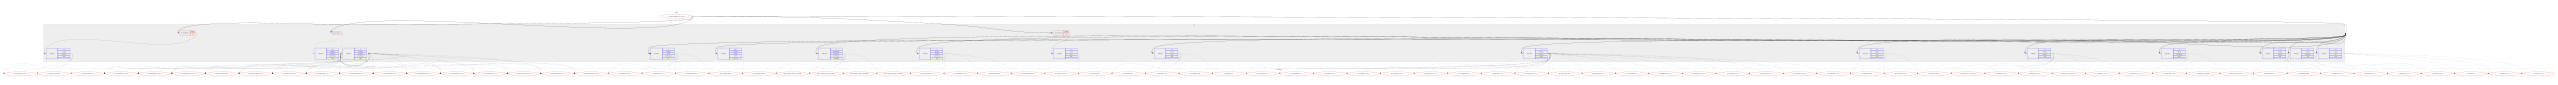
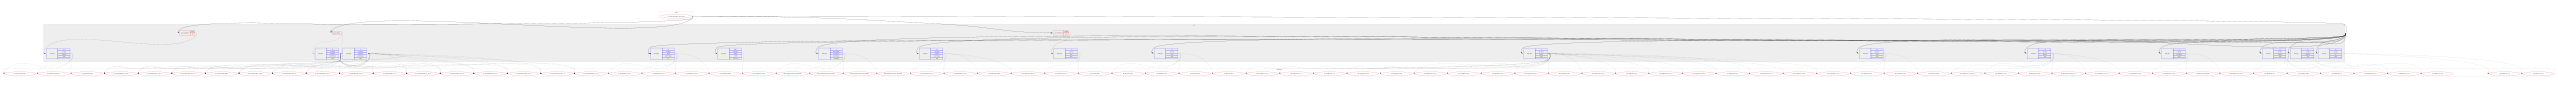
  digraph {
    compound=true
    concentrate=true
    fontname=Nunito
    fontsize=10
    newrank=true
    rankdir=TB
    ranksep=1.5
    node [color=red fontname=Nunito fontsize=10]
    edge [arrowhead=vee fontname=Nunito headport=w style=dotted tailport=e weight=100]
    n1 [label="net-analyzer/tcpflow-1.5.0_alpha" width=4]
    n2 [color=blue label=<<TABLE BORDER="0" CELLBORDER="1" CELLSPACING="0" CELLPADDING="4" WIDTH="220"><TR><TD ROWSPAN="6" CELLPADDING="30">pack_dep</TD></TR><TR><TD WIDTH="110">no</TD></TR><TR><TD>sys-devel</TD></TR><TR><TD>automake</TD></TR><TR><TD>greaterequal</TD></TR><TR><TD>1.16.1</TD></TR></TABLE>> shape=none]
    n3 [color=blue label=<<TABLE BORDER="0" CELLBORDER="1" CELLSPACING="0" CELLPADDING="4" WIDTH="220"><TR><TD ROWSPAN="6" CELLPADDING="30">pack_dep</TD></TR><TR><TD WIDTH="110">no</TD></TR><TR><TD>sys-devel</TD></TR><TR><TD>automake</TD></TR><TR><TD>greaterequal</TD></TR><TR><TD>1.15.1</TD></TR></TABLE>> shape=none]
    n4 [label=<<TABLE BORDER="0" CELLBORDER="1" CELLSPACING="0" CELLPADDING="4"><TR><TD CELLPADDING="10">any_of_group</TD></TR></TABLE>> shape=none]
    n5 [color=blue label=<<TABLE BORDER="0" CELLBORDER="1" CELLSPACING="0" CELLPADDING="4" WIDTH="220"><TR><TD ROWSPAN="6" CELLPADDING="30">pack_dep</TD></TR><TR><TD WIDTH="110">no</TD></TR><TR><TD>sys-apps</TD></TR><TR><TD>coreutils</TD></TR><TR><TD>none</TD></TR><TR><TD></TD></TR></TABLE>> shape=none]
    n6 [label=<<TABLE BORDER="0" CELLBORDER="1" CELLSPACING="0" CELLPADDING="4"><TR><TD ROWSPAN="3" CELLPADDING="10">use_conditional</TD></TR><TR><TD>positive</TD></TR><TR><TD>test</TD></TR></TABLE>> shape=none]
    n7 [color=blue label=<<TABLE BORDER="0" CELLBORDER="1" CELLSPACING="0" CELLPADDING="4" WIDTH="220"><TR><TD ROWSPAN="6" CELLPADDING="30">pack_dep</TD></TR><TR><TD WIDTH="110">no</TD></TR><TR><TD>app-portage</TD></TR><TR><TD>elt-patches</TD></TR><TR><TD>greaterequal</TD></TR><TR><TD>20170815</TD></TR></TABLE>> shape=none]
    n8 [color=blue label=<<TABLE BORDER="0" CELLBORDER="1" CELLSPACING="0" CELLPADDING="4" WIDTH="220"><TR><TD ROWSPAN="6" CELLPADDING="30">pack_dep</TD></TR><TR><TD WIDTH="110">no</TD></TR><TR><TD>sys-devel</TD></TR><TR><TD>autoconf</TD></TR><TR><TD>greaterequal</TD></TR><TR><TD>2.69</TD></TR></TABLE>> shape=none]
    n9 [color=blue label=<<TABLE BORDER="0" CELLBORDER="1" CELLSPACING="0" CELLPADDING="4" WIDTH="220"><TR><TD ROWSPAN="6" CELLPADDING="30">pack_dep</TD></TR><TR><TD WIDTH="110">no</TD></TR><TR><TD>sys-devel</TD></TR><TR><TD>libtool</TD></TR><TR><TD>greaterequal</TD></TR><TR><TD>2.4</TD></TR></TABLE>> shape=none]
    n10 [color=blue label=<<TABLE BORDER="0" CELLBORDER="1" CELLSPACING="0" CELLPADDING="4" WIDTH="220"><TR><TD ROWSPAN="6" CELLPADDING="30">pack_dep</TD></TR><TR><TD WIDTH="110">weak</TD></TR><TR><TD>sys-devel</TD></TR><TR><TD>gettext</TD></TR><TR><TD>smaller</TD></TR><TR><TD>0.18.1.1-r3</TD></TR></TABLE>> shape=none]
    n11 [color=blue label=<<TABLE BORDER="0" CELLBORDER="1" CELLSPACING="0" CELLPADDING="4" WIDTH="220"><TR><TD ROWSPAN="6" CELLPADDING="30">pack_dep</TD></TR><TR><TD WIDTH="110">no</TD></TR><TR><TD>x11-libs</TD></TR><TR><TD>cairo</TD></TR><TR><TD>none</TD></TR><TR><TD></TD></TR></TABLE>> shape=none]
    n12 [label=<<TABLE BORDER="0" CELLBORDER="1" CELLSPACING="0" CELLPADDING="4"><TR><TD ROWSPAN="3" CELLPADDING="10">use_conditional</TD></TR><TR><TD>positive</TD></TR><TR><TD>cairo</TD></TR></TABLE>> shape=none]
    n13 [color=blue label=<<TABLE BORDER="0" CELLBORDER="1" CELLSPACING="0" CELLPADDING="4" WIDTH="220"><TR><TD ROWSPAN="6" CELLPADDING="30">pack_dep</TD></TR><TR><TD WIDTH="110">no</TD></TR><TR><TD>dev-db</TD></TR><TR><TD>sqlite</TD></TR><TR><TD>none</TD></TR><TR><TD></TD></TR></TABLE>> shape=none]
    n14 [color=blue label=<<TABLE BORDER="0" CELLBORDER="1" CELLSPACING="0" CELLPADDING="4" WIDTH="220"><TR><TD ROWSPAN="6" CELLPADDING="30">pack_dep</TD></TR><TR><TD WIDTH="110">no</TD></TR><TR><TD>dev-lang</TD></TR><TR><TD>python</TD></TR><TR><TD>none</TD></TR><TR><TD></TD></TR></TABLE>> shape=none]
    n15 [color=blue label=<<TABLE BORDER="0" CELLBORDER="1" CELLSPACING="0" CELLPADDING="4" WIDTH="220"><TR><TD ROWSPAN="6" CELLPADDING="30">pack_dep</TD></TR><TR><TD WIDTH="110">no</TD></TR><TR><TD>dev-libs</TD></TR><TR><TD>boost</TD></TR><TR><TD>none</TD></TR><TR><TD></TD></TR></TABLE>> shape=none]
    n16 [color=blue label=<<TABLE BORDER="0" CELLBORDER="1" CELLSPACING="0" CELLPADDING="4" WIDTH="220"><TR><TD ROWSPAN="6" CELLPADDING="30">pack_dep</TD></TR><TR><TD WIDTH="110">no</TD></TR><TR><TD>dev-libs</TD></TR><TR><TD>openssl</TD></TR><TR><TD>none</TD></TR><TR><TD></TD></TR></TABLE>> shape=none]
    n17 [color=blue label=<<TABLE BORDER="0" CELLBORDER="1" CELLSPACING="0" CELLPADDING="4" WIDTH="220"><TR><TD ROWSPAN="6" CELLPADDING="30">pack_dep</TD></TR><TR><TD WIDTH="110">no</TD></TR><TR><TD>net-libs</TD></TR><TR><TD>http-parser</TD></TR><TR><TD>none</TD></TR><TR><TD></TD></TR></TABLE>> shape=none]
    n18 [color=blue label=<<TABLE BORDER="0" CELLBORDER="1" CELLSPACING="0" CELLPADDING="4" WIDTH="220"><TR><TD ROWSPAN="6" CELLPADDING="30">pack_dep</TD></TR><TR><TD WIDTH="110">no</TD></TR><TR><TD>net-libs</TD></TR><TR><TD>libpcap</TD></TR><TR><TD>none</TD></TR><TR><TD></TD></TR></TABLE>> shape=none]
    n19 [color=blue label=<<TABLE BORDER="0" CELLBORDER="1" CELLSPACING="0" CELLPADDING="4" WIDTH="220"><TR><TD ROWSPAN="6" CELLPADDING="30">pack_dep</TD></TR><TR><TD WIDTH="110">no</TD></TR><TR><TD>sys-libs</TD></TR><TR><TD>libcap-ng</TD></TR><TR><TD>none</TD></TR><TR><TD></TD></TR></TABLE>> shape=none]
    n20 [color=blue label=<<TABLE BORDER="0" CELLBORDER="1" CELLSPACING="0" CELLPADDING="4" WIDTH="220"><TR><TD ROWSPAN="6" CELLPADDING="30">pack_dep</TD></TR><TR><TD WIDTH="110">no</TD></TR><TR><TD>sys-libs</TD></TR><TR><TD>zlib</TD></TR><TR><TD>none</TD></TR><TR><TD></TD></TR></TABLE>> shape=none]
    n21 [label="sys-devel/automake-1.10.3-r3" width=4]
    n22 [label="sys-devel/automake-1.11.6-r3" width=4]
    n23 [label="sys-devel/automake-1.12.6-r2" width=4]
    n24 [label="sys-devel/automake-1.13.4-r2" width=4]
    n25 [label="sys-devel/automake-1.14.1-r2" width=4]
    n26 [label="sys-devel/automake-1.15.1-r2" width=4]
    n27 [label="sys-devel/automake-1.16-r2" width=4]
    n28 [label="sys-devel/automake-1.16.1-r1" width=4]
    n29 [label="sys-devel/automake-1.4_p6-r2" width=4]
    n30 [label="sys-devel/automake-1.5-r2" width=4]
    n31 [label="sys-devel/automake-1.6.3-r2" width=4]
    n32 [label="sys-devel/automake-1.7.9-r3" width=4]
    n33 [label="sys-devel/automake-1.8.5-r5" width=4]
    n34 [label="sys-devel/automake-1.9.6-r5" width=4]
    n35 [label="sys-devel/automake-9999" width=4]
    n36 [label="sys-apps/coreutils-8.28-r1" width=4]
    n37 [label="sys-apps/coreutils-8.29-r1" width=4]
    n38 [label="sys-apps/coreutils-8.30" width=4]
    n39 [label="app-portage/elt-patches-20170317" width=4]
    n40 [label="app-portage/elt-patches-20170422" width=4]
    n41 [label="app-portage/elt-patches-20170815" width=4]
    n42 [label="app-portage/elt-patches-20170826.1" width=4]
    n43 [label="sys-devel/autoconf-2.13-r1" width=4]
    n44 [label="sys-devel/autoconf-2.64-r1" width=4]
    n45 [label="sys-devel/autoconf-2.69-r4" width=4]
    n46 [label="sys-devel/autoconf-9999" width=4]
    n47 [label="sys-devel/libtool-2.4.6-r3" width=4]
    n48 [label="sys-devel/libtool-2.4.6-r4" width=4]
    n49 [label="sys-devel/libtool-2.4.6-r5" width=4]
    n50 [label="sys-devel/libtool-9999" width=4]
    n51 [label="sys-devel/gettext-0.19.8.1" width=4]
    n52 [label="x11-libs/cairo-1.16.0-r2" width=4]
    n53 [label="x11-libs/cairo-9999" width=4]
    n54 [label="dev-db/sqlite-3.25.3" width=4]
    n55 [label="dev-db/sqlite-3.26.0" width=4]
    n56 [label="dev-db/sqlite-3.27.1" width=4]
    n57 [label="dev-db/sqlite-3.27.2" width=4]
    n58 [label="dev-lang/python-2.7.15" width=4]
    n59 [label="dev-lang/python-2.7.16" width=4]
    n60 [label="dev-lang/python-3.4.5-r1" width=4]
    n61 [label="dev-lang/python-3.4.6-r1" width=4]
    n62 [label="dev-lang/python-3.4.8" width=4]
    n63 [label="dev-lang/python-3.4.8-r1" width=4]
    n64 [label="dev-lang/python-3.5.4-r1" width=4]
    n65 [label="dev-lang/python-3.5.5" width=4]
    n66 [label="dev-lang/python-3.5.5-r1" width=4]
    n67 [label="dev-lang/python-3.5.6" width=4]
    n68 [label="dev-lang/python-3.6.3-r1" width=4]
    n69 [label="dev-lang/python-3.6.4" width=4]
    n70 [label="dev-lang/python-3.6.5" width=4]
    n71 [label="dev-lang/python-3.6.5-r1" width=4]
    n72 [label="dev-lang/python-3.6.6" width=4]
    n73 [label="dev-lang/python-3.6.8" width=4]
    n74 [label="dev-lang/python-3.7.0" width=4]
    n75 [label="dev-lang/python-3.7.2" width=4]
    n76 [label="dev-libs/boost-1.63.0" width=4]
    n77 [label="dev-libs/boost-1.65.0" width=4]
    n78 [label="dev-libs/boost-1.66.0" width=4]
    n79 [label="dev-libs/openssl-0.9.8z_p8-r1" width=4]
    n80 [label="dev-libs/openssl-1.0.2q" width=4]
    n81 [label="dev-libs/openssl-1.0.2r" width=4]
    n82 [label="dev-libs/openssl-1.0.2r-r200" width=4]
    n83 [label="dev-libs/openssl-1.1.0j-r1" width=4]
    n84 [label="dev-libs/openssl-1.1.1b-r2" width=4]
    n85 [label="net-libs/http-parser-2.8.1" width=4]
    n86 [label="net-libs/http-parser-2.9.0-r1" width=4]
    n87 [label="net-libs/http-parser-99999" width=4]
    n88 [label="net-libs/libpcap-1.8.1" width=4]
    n89 [label="net-libs/libpcap-1.8.1-r2" width=4]
    n90 [label="net-libs/libpcap-1.9.0" width=4]
    n91 [label="net-libs/libpcap-9999" width=4]
    n92 [label="sys-libs/libcap-ng-0.7.8" width=4]
    n93 [label="sys-libs/libcap-ng-0.7.9" width=4]
-   n94 [label="sys-libs/zlib-1.2.11" width=4]
    n95 [label="sys-libs/zlib-1.2.11-r1" width=4]
    n96 [label="sys-libs/zlib-1.2.11-r2" width=4]
    subgraph cluster_1 {
      color=gray
      label=<<i>ebuild</i>>
      rank=same
      n1
    }
    subgraph cluster_2 {
      color=gray
      label=<<i>dependencies</i>>
      subgraph cluster_3 {
        color=gray
        fillcolor="#eeeeee"
        label=<<i>compile</i>>
        style=filled
        subgraph sub_4 {
          color=gray
          fillcolor="#eeeeee"
          label=<<i>compile</i>>
          style=filled
          n4
          subgraph sub_5 {
            color=gray
            fillcolor="#eeeeee"
            label=<<i>compile</i>>
            style=filled
            n2
          }
          subgraph sub_6 {
            color=gray
            fillcolor="#eeeeee"
            label=<<i>compile</i>>
            style=filled
            n3
          }
        }
        subgraph sub_7 {
          color=gray
          fillcolor="#eeeeee"
          label=<<i>compile</i>>
          style=filled
          n6
          subgraph sub_8 {
            color=gray
            fillcolor="#eeeeee"
            label=<<i>compile</i>>
            style=filled
            n5
          }
        }
        subgraph sub_9 {
          color=gray
          fillcolor="#eeeeee"
          label=<<i>compile</i>>
          style=filled
          n7
        }
        subgraph sub_10 {
          color=gray
          fillcolor="#eeeeee"
          label=<<i>compile</i>>
          style=filled
          n8
        }
        subgraph sub_11 {
          color=gray
          fillcolor="#eeeeee"
          label=<<i>compile</i>>
          style=filled
          n9
        }
        subgraph sub_12 {
          color=gray
          fillcolor="#eeeeee"
          label=<<i>compile</i>>
          style=filled
          n10
        }
      }
      subgraph cluster_13 {
        color=gray
        fillcolor="#eeeeee"
        label=<<i>compile and run</i>>
        style=filled
        subgraph sub_14 {
          color=gray
          fillcolor="#eeeeee"
          label=<<i>compile and run</i>>
          style=filled
          n12
          subgraph sub_15 {
            color=gray
            fillcolor="#eeeeee"
            label=<<i>compile and run</i>>
            style=filled
            n11
          }
        }
        subgraph sub_16 {
          color=gray
          fillcolor="#eeeeee"
          label=<<i>compile and run</i>>
          style=filled
          n13
        }
        subgraph sub_17 {
          color=gray
          fillcolor="#eeeeee"
          label=<<i>compile and run</i>>
          style=filled
          n14
        }
        subgraph sub_18 {
          color=gray
          fillcolor="#eeeeee"
          label=<<i>compile and run</i>>
          style=filled
          n15
        }
        subgraph sub_19 {
          color=gray
          fillcolor="#eeeeee"
          label=<<i>compile and run</i>>
          style=filled
          n16
        }
        subgraph sub_20 {
          color=gray
          fillcolor="#eeeeee"
          label=<<i>compile and run</i>>
          style=filled
          n17
        }
        subgraph sub_21 {
          color=gray
          fillcolor="#eeeeee"
          label=<<i>compile and run</i>>
          style=filled
          n18
        }
        subgraph sub_22 {
          color=gray
          fillcolor="#eeeeee"
          label=<<i>compile and run</i>>
          style=filled
          n19
        }
        subgraph sub_23 {
          color=gray
          fillcolor="#eeeeee"
          label=<<i>compile and run</i>>
          style=filled
          n20
        }
      }
      subgraph cluster_24 {
        color=gray
        fillcolor="#eeeeee"
        label=<<i>run</i>>
        style=filled
      }
    }
    subgraph cluster_25 {
      color=gray
      label=<<i>candidates</i>>
      rank=same
      subgraph sub_26 {
        color=black
        label=<<i>candidates</i>>
        nodesep=1
        rank=same
        n21
        n22
        n23
        n24
        n25
        n26
        n27
        n28
        n29
        n30
        n31
        n32
        n33
        n34
        n35
      }
      subgraph sub_27 {
        color=black
        label=<<i>candidates</i>>
        nodesep=1
        rank=same
        n21
        n22
        n23
        n24
        n25
        n26
        n27
        n28
        n29
        n30
        n31
        n32
        n33
        n34
        n35
      }
      subgraph sub_28 {
        color=black
        label=<<i>candidates</i>>
        nodesep=1
        rank=same
        n36
        n37
        n38
      }
      subgraph sub_29 {
        color=black
        label=<<i>candidates</i>>
        nodesep=1
        rank=same
        n39
        n40
        n41
        n42
      }
      subgraph sub_30 {
        color=black
        label=<<i>candidates</i>>
        nodesep=1
        rank=same
        n43
        n44
        n45
        n46
      }
      subgraph sub_31 {
        color=black
        label=<<i>candidates</i>>
        nodesep=1
        rank=same
        n47
        n48
        n49
        n50
      }
      subgraph sub_32 {
        color=black
        label=<<i>candidates</i>>
        nodesep=1
        rank=same
        n51
      }
      subgraph sub_33 {
        color=black
        label=<<i>candidates</i>>
        nodesep=1
        rank=same
        n52
        n53
      }
      subgraph sub_34 {
        color=black
        label=<<i>candidates</i>>
        nodesep=1
        rank=same
        n54
        n55
        n56
        n57
      }
      subgraph sub_35 {
        color=black
        label=<<i>candidates</i>>
        nodesep=1
        rank=same
        n58
        n59
        n60
        n61
        n62
        n63
        n64
        n65
        n66
        n67
        n68
        n69
        n70
        n71
        n72
        n73
        n74
        n75
      }
      subgraph sub_36 {
        color=black
        label=<<i>candidates</i>>
        nodesep=1
        rank=same
        n76
        n77
        n78
      }
      subgraph sub_37 {
        color=black
        label=<<i>candidates</i>>
        nodesep=1
        rank=same
        n79
        n80
        n81
        n82
        n83
        n84
      }
      subgraph sub_38 {
        color=black
        label=<<i>candidates</i>>
        nodesep=1
        rank=same
        n85
        n86
        n87
      }
      subgraph sub_39 {
        color=black
        label=<<i>candidates</i>>
        nodesep=1
        rank=same
        n88
        n89
        n90
        n91
      }
      subgraph sub_40 {
        color=black
        label=<<i>candidates</i>>
        nodesep=1
        rank=same
        n92
        n93
      }
      subgraph sub_41 {
        color=black
        label=<<i>candidates</i>>
        nodesep=1
        rank=same
-       n94
        n95
        n96
      }
    }
    n1 -> n4 [arrowhead=odotvee style=solid weight=20]
    n1 -> n6 [style=solid weight=20]
    n1 -> n7 [style=solid weight=20]
    n1 -> n8 [style=solid weight=20]
    n1 -> n9 [style=solid weight=20]
    n1 -> n10 [style=solid weight=20]
    n1 -> n12 [arrowhead=odotvee style=solid weight=20]
    n1 -> n13 [arrowhead=odotvee style=solid weight=20]
    n1 -> n14 [arrowhead=odotvee style=solid weight=20]
    n1 -> n15 [arrowhead=odotvee style=solid weight=20]
    n1 -> n16 [arrowhead=odotvee style=solid weight=20]
    n1 -> n17 [arrowhead=odotvee style=solid weight=20]
    n1 -> n18 [arrowhead=odotvee style=solid weight=20]
    n1 -> n19 [arrowhead=odotvee style=solid weight=20]
    n1 -> n20 [arrowhead=odotvee style=solid weight=20]
    n2 -> n21
    n2 -> n22
    n2 -> n23
    n2 -> n24
    n2 -> n25
    n2 -> n26
    n2 -> n27
    n2 -> n28
    n2 -> n29
    n2 -> n30
    n2 -> n31
    n2 -> n32
    n2 -> n33
    n2 -> n34
    n2 -> n35
    n3 -> n21
    n3 -> n22
    n3 -> n23
    n3 -> n24
    n3 -> n25
    n3 -> n26
    n3 -> n27
    n3 -> n28
    n3 -> n29
    n3 -> n30
    n3 -> n31
    n3 -> n32
    n3 -> n33
    n3 -> n34
    n3 -> n35
    n4 -> n2 [arrowhead=oinv weight=20]
    n4 -> n3 [arrowhead=oinv weight=20]
    n5 -> n36
    n5 -> n37
    n5 -> n38
    n6 -> n5 [style=dashed weight=20]
    n7 -> n39
    n7 -> n40
    n7 -> n41
    n7 -> n42
    n8 -> n43
    n8 -> n44
    n8 -> n45
    n8 -> n46
    n9 -> n47
    n9 -> n48
    n9 -> n49
    n9 -> n50
    n10 -> n51
    n11 -> n52
    n11 -> n53
    n12 -> n11 [style=dashed weight=20]
    n13 -> n54
    n13 -> n55
    n13 -> n56
    n13 -> n57
    n14 -> n58
    n14 -> n59
    n14 -> n60
    n14 -> n61
    n14 -> n62
    n14 -> n63
    n14 -> n64
    n14 -> n65
    n14 -> n66
    n14 -> n67
    n14 -> n68
    n14 -> n69
    n14 -> n70
    n14 -> n71
    n14 -> n72
    n14 -> n73
    n14 -> n74
    n14 -> n75
    n15 -> n76
    n15 -> n77
    n15 -> n78
    n16 -> n79
    n16 -> n80
    n16 -> n81
    n16 -> n82
    n16 -> n83
    n16 -> n84
    n17 -> n85
    n17 -> n86
    n17 -> n87
    n18 -> n88
    n18 -> n89
    n18 -> n90
    n18 -> n91
    n19 -> n92
    n19 -> n93
-   n20 -> n94
    n20 -> n95
    n20 -> n96
  }
